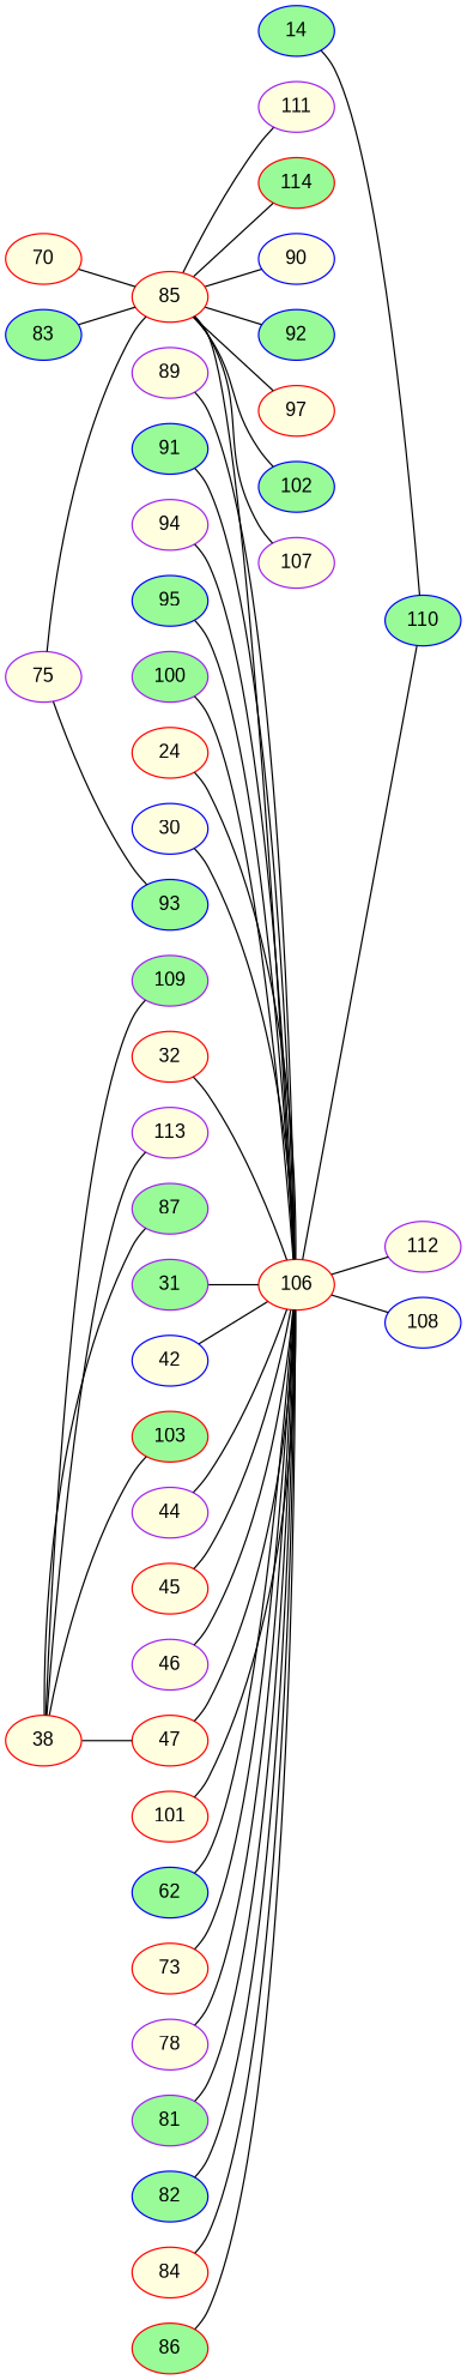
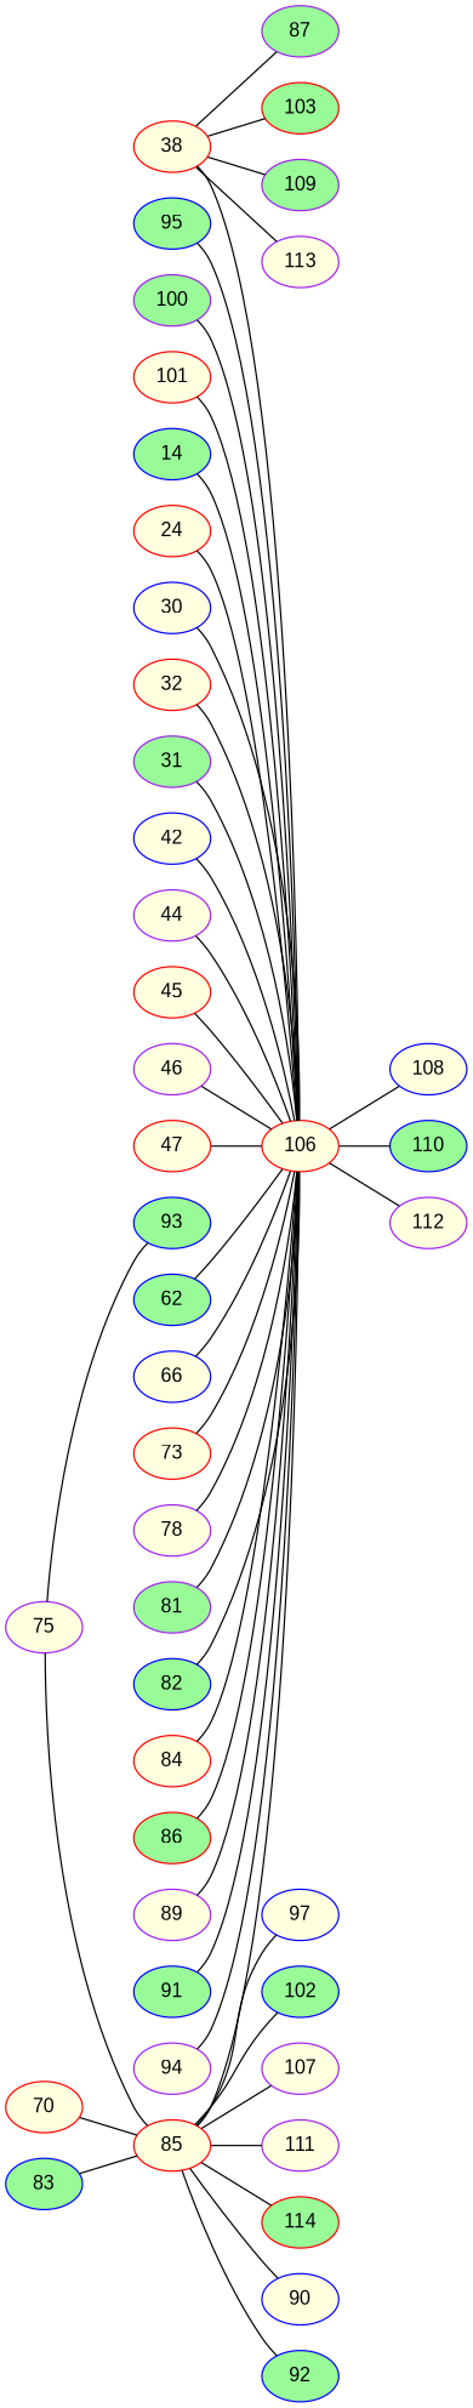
  graph {
    fontname="Liberation Sans"
    rankdir=LR
    node [color=blue fillcolor=lightyellow fontname="Liberation Sans" style=filled]
    edge [fontname="Liberation Sans"]
    14 [fillcolor=palegreen super="+11"]
    106 [color=red super="+59+74+9+105+96"]
    108
    110 [fillcolor=palegreen]
    112 [color=purple super="+98"]
    24 [color=red]
    30
    32 [color=red]
    38 [color=red super="+1"]
    87 [color=purple fillcolor=palegreen]
    103 [color=red fillcolor=palegreen super="+99"]
    109 [color=purple fillcolor=palegreen]
    113 [color=purple super="+52"]
    n14 [color=purple fillcolor=palegreen label=31 super="+34"]
    42 [super="+35"]
    44 [color=purple]
    45 [color=red]
    46 [color=purple super="+16"]
    47 [color=red]
    62 [fillcolor=palegreen]
+   66
    85 [color=red super="+22+50+55+68+80+49+63+65+67"]
    90
    92 [fillcolor=palegreen super="+51"]
-   97 [color=red]
+   97
    102 [fillcolor=palegreen]
    107 [color=purple]
    111 [color=purple]
    114 [color=red fillcolor=palegreen]
    70 [color=red]
    73 [color=red super="+26+27"]
    75 [color=purple]
    93 [fillcolor=palegreen]
    78 [color=purple]
    81 [color=purple fillcolor=palegreen super="+60"]
    82 [fillcolor=palegreen super="+41"]
    83 [fillcolor=palegreen]
    84 [color=red]
    86 [color=red fillcolor=palegreen super="+54"]
    89 [color=purple super="+72"]
    91 [fillcolor=palegreen]
    94 [color=purple super="+58"]
    95 [fillcolor=palegreen]
    100 [color=purple fillcolor=palegreen]
    101 [color=red]
-   14 -- 110
+   14 -- 106
    106 -- 108
    106 -- 110
    106 -- 112
    24 -- 106
    30 -- 106
    32 -- 106
-   38 -- 47 [weight=11]
+   38 -- 106 [weight=11]
    38 -- 87
    38 -- 103
    38 -- 109
    38 -- 113
    n14 -- 106
    42 -- 106
    44 -- 106
    45 -- 106
    46 -- 106
    47 -- 106
    62 -- 106
+   66 -- 106
    85 -- 106 [weight=8]
    85 -- 90
    85 -- 92
    85 -- 97
    85 -- 102
    85 -- 107
    85 -- 111
    85 -- 114
    70 -- 85
    73 -- 106 [weight=2]
    75 -- 85
    75 -- 93
    78 -- 106
    81 -- 106 [weight=4]
    82 -- 106
    83 -- 85
    84 -- 106
    86 -- 106
    89 -- 106
    91 -- 106
    94 -- 106
    95 -- 106
    100 -- 106
    101 -- 106
  }
